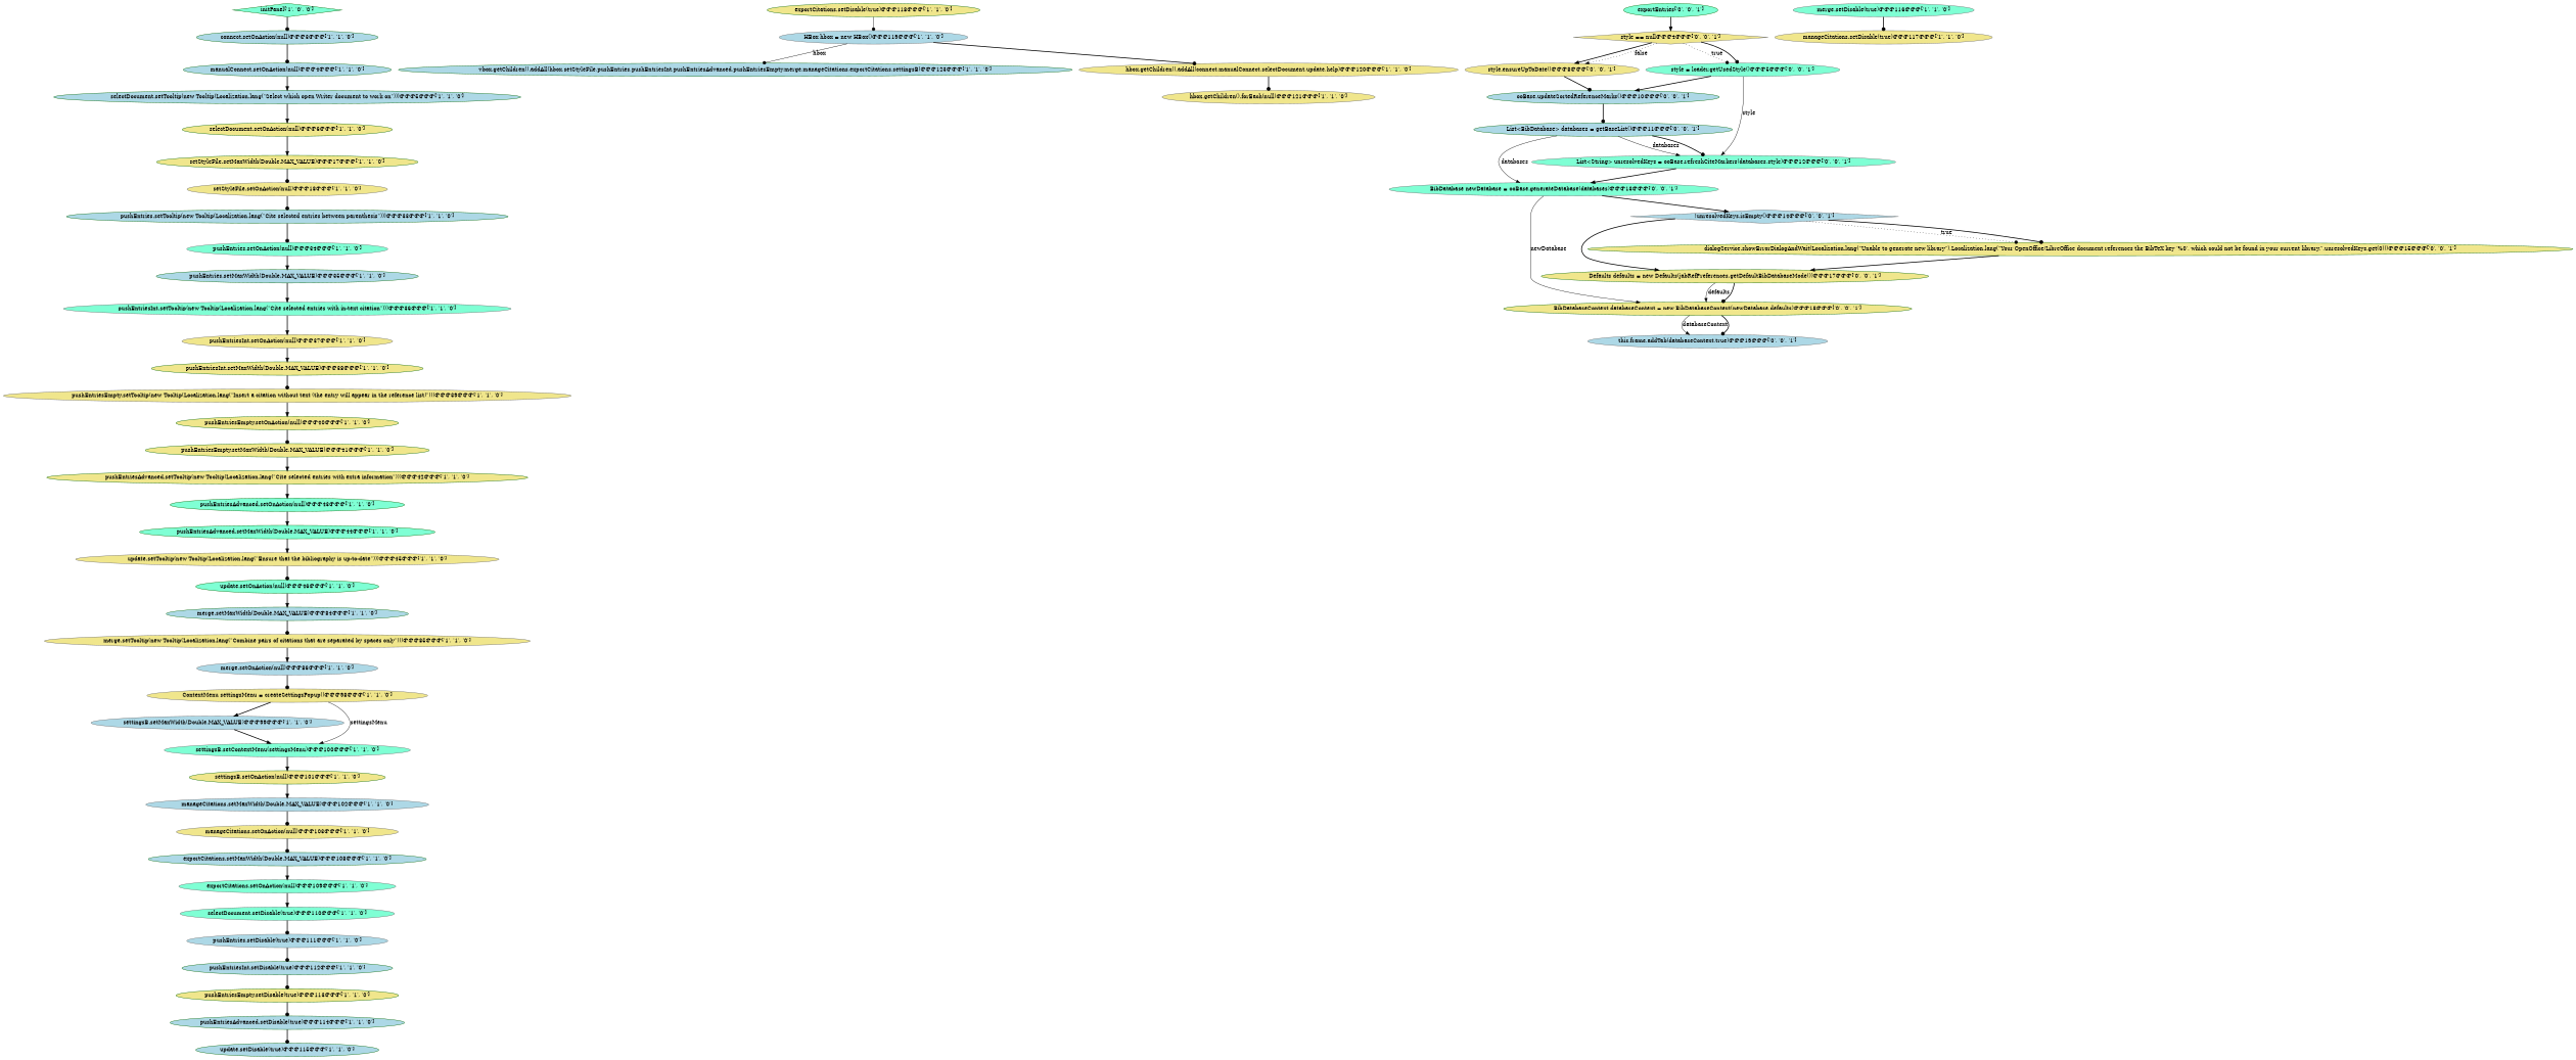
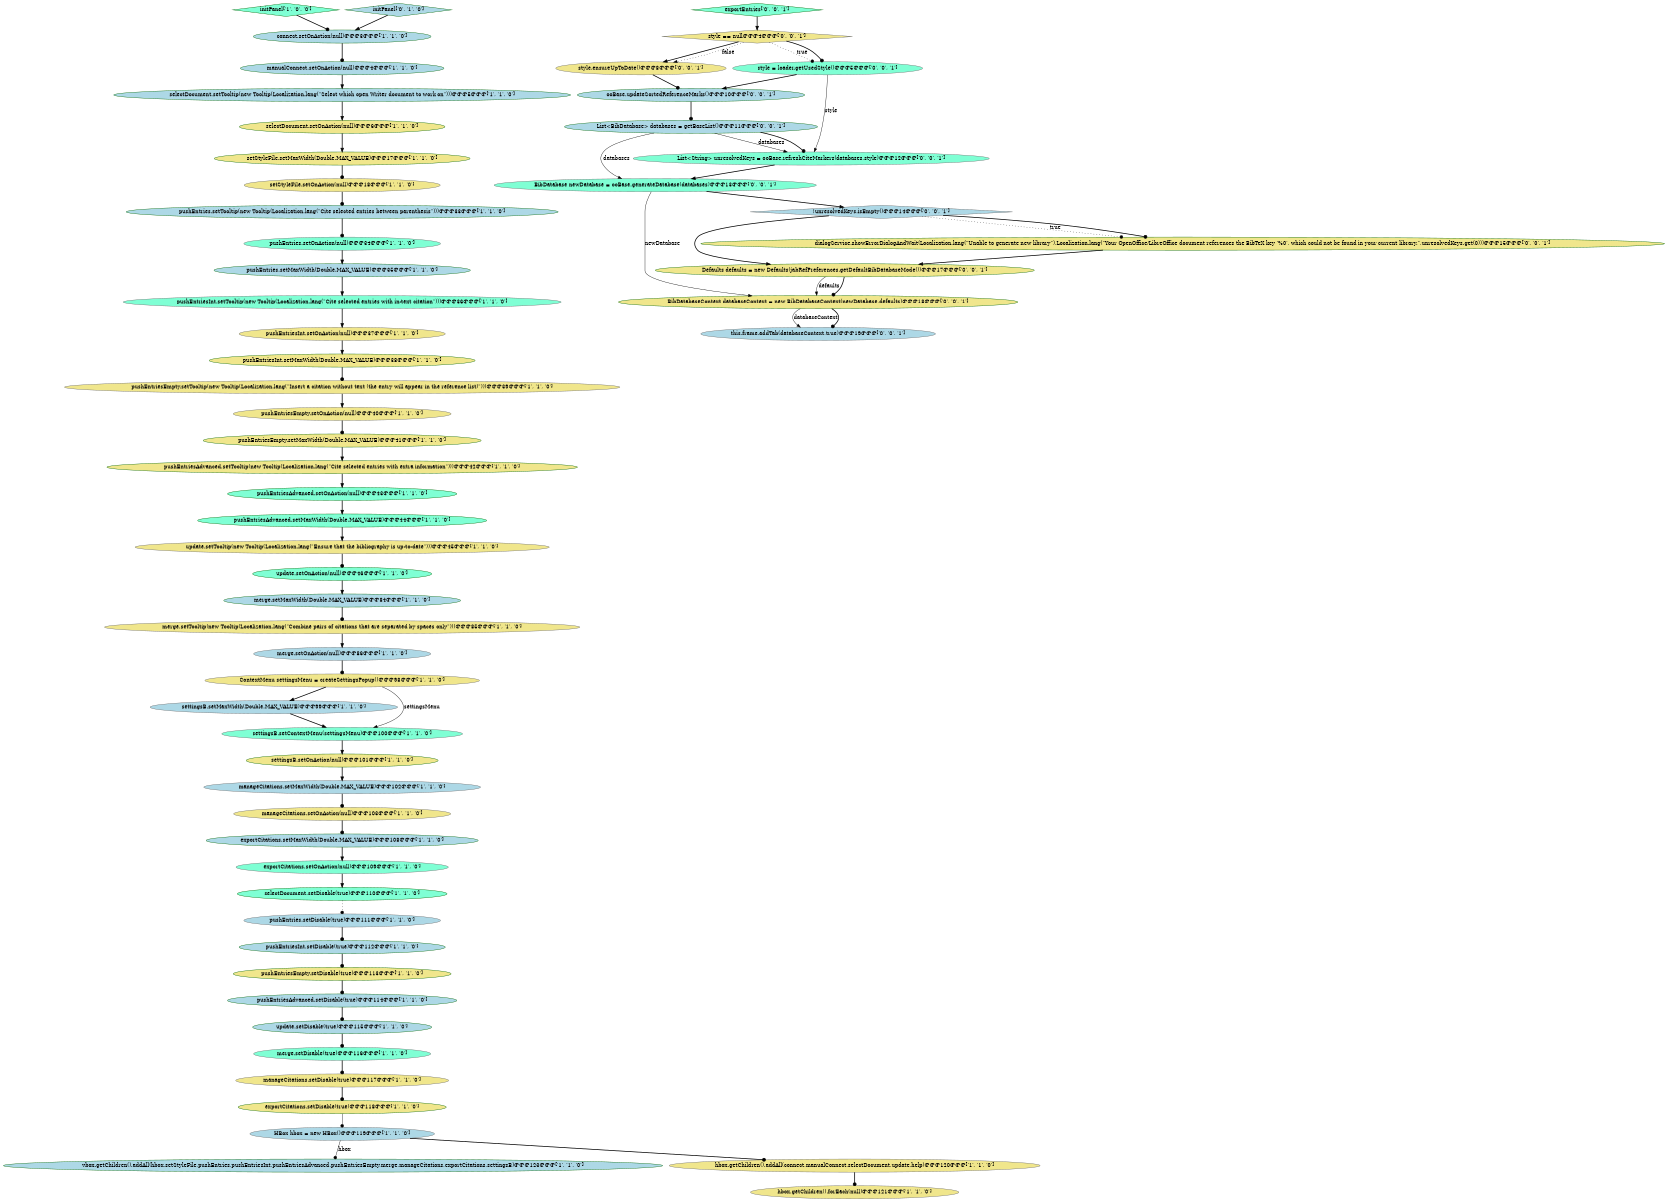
  digraph {
    node [color=darkgreen fillcolor=khaki shape=ellipse style=filled]
    edge [arrowhead=normal style=bold]
    n1 [label="pushEntriesAdvanced.setTooltip(new Tooltip(Localization.lang(\"Cite selected entries with extra information\")))@@@42@@@['1', '1', '0']"]
    n2 [fillcolor=aquamarine label="pushEntriesAdvanced.setOnAction(null)@@@43@@@['1', '1', '0']"]
    n3 [fillcolor=aquamarine label="pushEntriesAdvanced.setMaxWidth(Double.MAX_VALUE)@@@44@@@['1', '1', '0']"]
    n4 [fillcolor=lightblue label="pushEntries.setMaxWidth(Double.MAX_VALUE)@@@35@@@['1', '1', '0']"]
    n5 [color=gray40 fillcolor=aquamarine label="pushEntriesInt.setTooltip(new Tooltip(Localization.lang(\"Cite selected entries with in-text citation\")))@@@36@@@['1', '1', '0']"]
    n6 [color=gray40 label="pushEntriesInt.setOnAction(null)@@@37@@@['1', '1', '0']"]
    n7 [color=gray40 fillcolor=aquamarine label="exportCitations.setOnAction(null)@@@109@@@['1', '1', '0']"]
-   n8 [color=gray40 fillcolor=aquamarine label="selectDocument.setDisable(true)@@@110@@@['1', '1', '0']"]
+   n8 [fillcolor=aquamarine label="selectDocument.setDisable(true)@@@110@@@['1', '1', '0']"]
    n9 [color=gray40 fillcolor=lightblue label="pushEntries.setDisable(true)@@@111@@@['1', '1', '0']"]
    n10 [label="pushEntriesInt.setMaxWidth(Double.MAX_VALUE)@@@38@@@['1', '1', '0']"]
    n11 [color=gray40 label="pushEntriesEmpty.setTooltip(new Tooltip(Localization.lang(\"Insert a citation without text (the entry will appear in the reference list)\")))@@@39@@@['1', '1', '0']"]
    n12 [fillcolor=lightblue label="vbox.getChildren().addAll(hbox,setStyleFile,pushEntries,pushEntriesInt,pushEntriesAdvanced,pushEntriesEmpty,merge,manageCitations,exportCitations,settingsB)@@@123@@@['1', '1', '0']"]
    n13 [color=gray40 label="hbox.getChildren().addAll(connect,manualConnect,selectDocument,update,help)@@@120@@@['1', '1', '0']"]
    n14 [color=gray40 label="hbox.getChildren().forEach(null)@@@121@@@['1', '1', '0']"]
    n15 [color=gray40 label="style.ensureUpToDate()@@@8@@@['0', '0', '1']"]
    n16 [fillcolor=lightblue label="ooBase.updateSortedReferenceMarks()@@@10@@@['0', '0', '1']"]
    n17 [fillcolor=lightblue label="List<BibDatabase> databases = getBaseList()@@@11@@@['0', '0', '1']"]
    n18 [label="exportCitations.setDisable(true)@@@118@@@['1', '1', '0']"]
    n19 [color=gray40 fillcolor=lightblue label="HBox hbox = new HBox()@@@119@@@['1', '1', '0']"]
    n20 [color=gray40 fillcolor=aquamarine label="BibDatabase newDatabase = ooBase.generateDatabase(databases)@@@13@@@['0', '0', '1']"]
    n21 [color=gray40 fillcolor=aquamarine label="List<String> unresolvedKeys = ooBase.refreshCiteMarkers(databases,style)@@@12@@@['0', '0', '1']"]
    n22 [label="BibDatabaseContext databaseContext = new BibDatabaseContext(newDatabase,defaults)@@@18@@@['0', '0', '1']"]
    n23 [color=gray40 fillcolor=lightblue label="!unresolvedKeys.isEmpty()@@@14@@@['0', '0', '1']" shape=diamond]
    n24 [fillcolor=aquamarine label="initPanel['1', '0', '0']" shape=diamond]
    n25 [fillcolor=lightblue label="connect.setOnAction(null)@@@3@@@['1', '1', '0']"]
    n26 [fillcolor=lightblue label="manualConnect.setOnAction(null)@@@4@@@['1', '1', '0']"]
    n27 [color=gray40 label="ContextMenu settingsMenu = createSettingsPopup()@@@98@@@['1', '1', '0']"]
    n28 [color=gray40 fillcolor=lightblue label="settingsB.setMaxWidth(Double.MAX_VALUE)@@@99@@@['1', '1', '0']"]
    n29 [color=gray40 fillcolor=aquamarine label="settingsB.setContextMenu(settingsMenu)@@@100@@@['1', '1', '0']"]
    n30 [label="settingsB.setOnAction(null)@@@101@@@['1', '1', '0']"]
    n31 [color=gray40 fillcolor=aquamarine label="merge.setDisable(true)@@@116@@@['1', '1', '0']"]
    n32 [color=gray40 label="manageCitations.setDisable(true)@@@117@@@['1', '1', '0']"]
-   n33 [label="pushEntriesEmpty.setOnAction(null)@@@40@@@['1', '1', '0']"]
+   n33 [color=gray40 label="pushEntriesEmpty.setOnAction(null)@@@40@@@['1', '1', '0']"]
    n34 [color=gray40 fillcolor=lightblue label="manageCitations.setMaxWidth(Double.MAX_VALUE)@@@102@@@['1', '1', '0']"]
    n35 [color=gray40 label="manageCitations.setOnAction(null)@@@103@@@['1', '1', '0']"]
    n36 [fillcolor=lightblue label="exportCitations.setMaxWidth(Double.MAX_VALUE)@@@108@@@['1', '1', '0']"]
    n37 [fillcolor=lightblue label="pushEntries.setTooltip(new Tooltip(Localization.lang(\"Cite selected entries between parenthesis\")))@@@33@@@['1', '1', '0']"]
    n38 [color=gray40 fillcolor=aquamarine label="pushEntries.setOnAction(null)@@@34@@@['1', '1', '0']"]
    n39 [color=gray40 fillcolor=lightblue label="this.frame.addTab(databaseContext,true)@@@19@@@['0', '0', '1']"]
+   n40 [fillcolor=lightblue label="initPanel['0', '1', '0']" shape=diamond]
    n41 [label="selectDocument.setOnAction(null)@@@6@@@['1', '1', '0']"]
    n42 [label="setStyleFile.setMaxWidth(Double.MAX_VALUE)@@@17@@@['1', '1', '0']"]
    n43 [color=gray40 label="setStyleFile.setOnAction(null)@@@18@@@['1', '1', '0']"]
    n44 [label="pushEntriesEmpty.setMaxWidth(Double.MAX_VALUE)@@@41@@@['1', '1', '0']"]
    n45 [color=gray40 label="merge.setTooltip(new Tooltip(Localization.lang(\"Combine pairs of citations that are separated by spaces only\")))@@@85@@@['1', '1', '0']"]
    n46 [color=gray40 fillcolor=lightblue label="merge.setOnAction(null)@@@86@@@['1', '1', '0']"]
    n47 [fillcolor=lightblue label="selectDocument.setTooltip(new Tooltip(Localization.lang(\"Select which open Writer document to work on\")))@@@5@@@['1', '1', '0']"]
    n48 [label="Defaults defaults = new Defaults(jabRefPreferences.getDefaultBibDatabaseMode())@@@17@@@['0', '0', '1']"]
    n49 [label="dialogService.showErrorDialogAndWait(Localization.lang(\"Unable to generate new library\"),Localization.lang(\"Your OpenOffice/LibreOffice document references the BibTeX key '%0', which could not be found in your current library.\",unresolvedKeys.get(0)))@@@15@@@['0', '0', '1']"]
    n50 [color=gray40 fillcolor=aquamarine label="style = loader.getUsedStyle()@@@5@@@['0', '0', '1']"]
-   n51 [fillcolor=aquamarine label="exportEntries['0', '0', '1']"]
+   n51 [fillcolor=aquamarine label="exportEntries['0', '0', '1']" shape=diamond]
    n52 [color=gray40 label="style == null@@@4@@@['0', '0', '1']" shape=diamond]
    n53 [fillcolor=lightblue label="merge.setMaxWidth(Double.MAX_VALUE)@@@84@@@['1', '1', '0']"]
    n54 [color=gray40 label="update.setTooltip(new Tooltip(Localization.lang(\"Ensure that the bibliography is up-to-date\")))@@@45@@@['1', '1', '0']"]
    n55 [fillcolor=aquamarine label="update.setOnAction(null)@@@46@@@['1', '1', '0']"]
    n56 [label="pushEntriesEmpty.setDisable(true)@@@113@@@['1', '1', '0']"]
    n57 [fillcolor=lightblue label="pushEntriesAdvanced.setDisable(true)@@@114@@@['1', '1', '0']"]
    n58 [fillcolor=lightblue label="update.setDisable(true)@@@115@@@['1', '1', '0']"]
    n59 [fillcolor=lightblue label="pushEntriesInt.setDisable(true)@@@112@@@['1', '1', '0']"]
    n1 -> n2
    n2 -> n3
    n3 -> n54
    n4 -> n5
    n5 -> n6
    n6 -> n10
    n7 -> n8
-   n8 -> n9 [arrowhead=dot]
+   n8 -> n9 [arrowhead=dot style=dotted]
    n9 -> n59 [arrowhead=dot]
    n10 -> n11 [arrowhead=dot]
    n11 -> n33
    n13 -> n14 [arrowhead=dot]
    n15 -> n16 [arrowhead=dot]
    n16 -> n17 [arrowhead=dot]
    n17 -> n20 [label=databases style=solid]
    n17 -> n21 [label=databases style=solid]
    n17 -> n21 [arrowhead=dot]
    n18 -> n19 [arrowhead=dot style=solid]
    n19 -> n12 [arrowhead=dot label=hbox style=solid]
    n19 -> n13 [arrowhead=dot]
    n20 -> n22 [label=newDatabase style=solid]
    n20 -> n23
    n21 -> n20
    n22 -> n39 [label=databaseContext style=solid]
    n22 -> n39 [arrowhead=dot]
    n23 -> n48
    n23 -> n49 [arrowhead=dot label=true style=dotted]
    n23 -> n49 [arrowhead=dot]
    n24 -> n25 [arrowhead=dot]
    n25 -> n26 [arrowhead=dot]
    n26 -> n47
    n27 -> n28
    n27 -> n29 [label=settingsMenu style=solid]
    n28 -> n29
    n29 -> n30
    n30 -> n34
    n31 -> n32 [arrowhead=dot]
+   n32 -> n18 [arrowhead=dot]
    n33 -> n44 [arrowhead=dot]
    n34 -> n35 [arrowhead=dot]
    n35 -> n36 [arrowhead=dot]
    n36 -> n7
    n37 -> n38 [arrowhead=dot]
    n38 -> n4
+   n40 -> n25
    n41 -> n42
    n42 -> n43 [arrowhead=dot]
    n43 -> n37 [arrowhead=dot]
    n44 -> n1
    n45 -> n46
    n46 -> n27 [arrowhead=dot]
    n47 -> n41
    n48 -> n22 [label=defaults style=solid]
    n48 -> n22 [arrowhead=dot]
    n49 -> n48
    n50 -> n16
    n50 -> n21 [label=style style=solid]
    n51 -> n52
    n52 -> n15
    n52 -> n15 [label=false style=dotted]
    n52 -> n50 [arrowhead=dot label=true style=dotted]
    n52 -> n50 [arrowhead=dot]
    n53 -> n45 [arrowhead=dot]
    n54 -> n55 [arrowhead=dot]
    n55 -> n53
    n56 -> n57 [arrowhead=dot]
    n57 -> n58 [arrowhead=dot]
+   n58 -> n31 [arrowhead=dot]
    n59 -> n56 [arrowhead=dot]
  }
